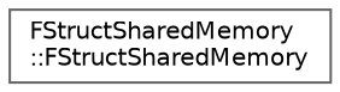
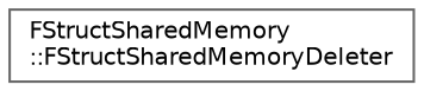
  digraph {
    rankdir=LR
-   n1 [color=grey40 fillcolor=white fontname=Helvetica fontsize=10 height=0.2 label="FStructSharedMemory\l::FStructSharedMemory" shape=box style=filled width=0.4]
+   n1 [color=grey40 fillcolor=white fontname=Helvetica fontsize=10 height=0.2 label="FStructSharedMemory\l::FStructSharedMemoryDeleter" shape=box style=filled width=0.4]
  }
